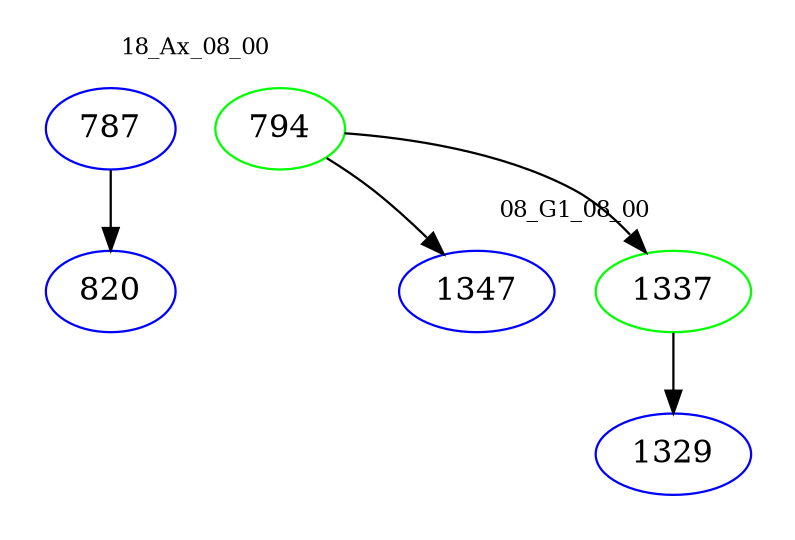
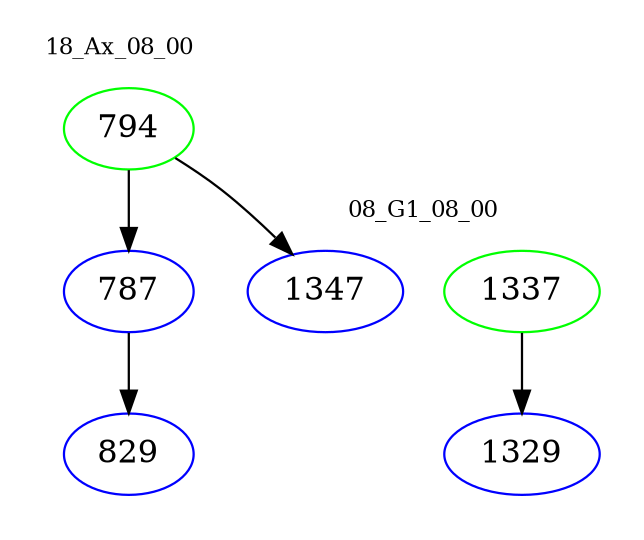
  digraph {
    node [color=blue]
    edge [color=black]
    n1 [color=green label=794]
    n2 [label=787]
-   n3 [label=820]
+   n3 [label=829]
    n4 [color=green label=1337]
    n5 [label=1329]
    n6 [label=1347]
    subgraph cluster_1 {
      color=white
      fontsize=10
      label="18_Ax_08_00"
      n1
      n2
      n3
    }
    subgraph cluster_2 {
      color=white
      fontsize=10
      label="08_G1_08_00"
      n4
      n5
      n6
    }
-   n1 -> n4
+   n1 -> n2
    n1 -> n6
    n2 -> n3
    n4 -> n5
  }
